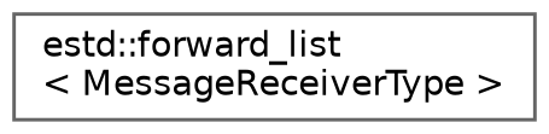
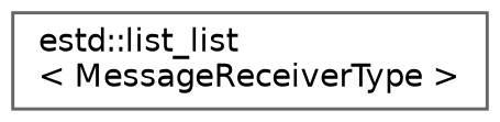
  digraph {
    rankdir=LR
-   n1 [color=grey40 fillcolor=white fontname=Helvetica fontsize=10 height=0.2 label="estd::forward_list\l\< MessageReceiverType \>" shape=box style=filled width=0.4]
+   n1 [color=grey40 fillcolor=white fontname=Helvetica fontsize=10 height=0.2 label="estd::list_list\l\< MessageReceiverType \>" shape=box style=filled width=0.4]
  }
